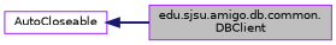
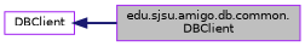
  digraph {
    rankdir=LR
    node [color=purple fontname=Helvetica fontsize=10 shape=record style=filled]
    n1 [fillcolor=grey75 fontcolor=black height=0.2 label="edu.sjsu.amigo.db.common.\lDBClient" width=0.4]
-   n2 [fillcolor=white height=0.2 label=AutoCloseable width=0.4]
+   n2 [fillcolor=white height=0.2 label=DBClient width=0.4]
    n2 -> n1 [color=midnightblue dir=back fontname=Helvetica fontsize=10 labelfontname=Helvetica labelfontsize=10 style=bold]
  }
